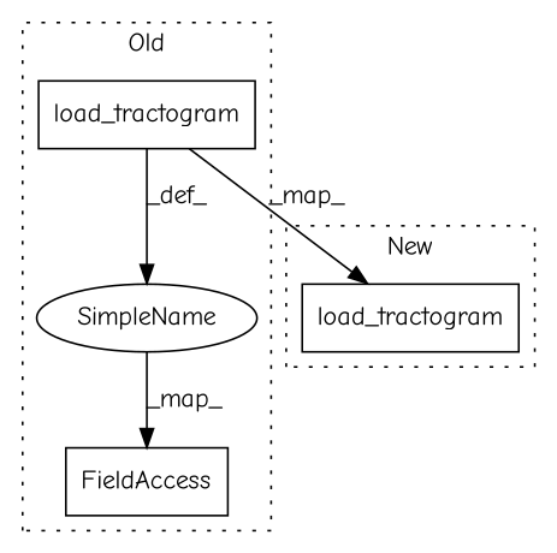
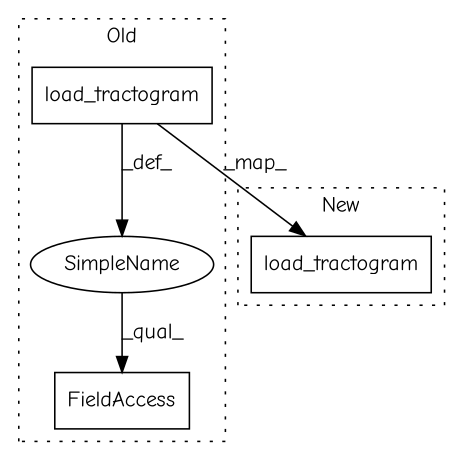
  digraph {
    fontname="Comic Neue"
    node [a=32 fontname="Comic Neue" l="16,1" shape=box]
    edge [fontname="Comic Neue"]
    n1 [label=load_tractogram s="645,679"]
    n2 [a=42 label=SimpleName shape=ellipse l=""]
    n3 [a=22 l=47 label=FieldAccess s=645]
    n4 [label=load_tractogram s="700,734"]
    subgraph cluster_1 {
      label=Old
      style=dotted
      n1
      n2
      n3
    }
    subgraph cluster_2 {
      label=New
      style=dotted
      n4
    }
    n1 -> n2 [label=_def_]
    n1 -> n4 [label=_map_]
-   n2 -> n3 [label=_map_]
+   n2 -> n3 [label=_qual_]
  }
